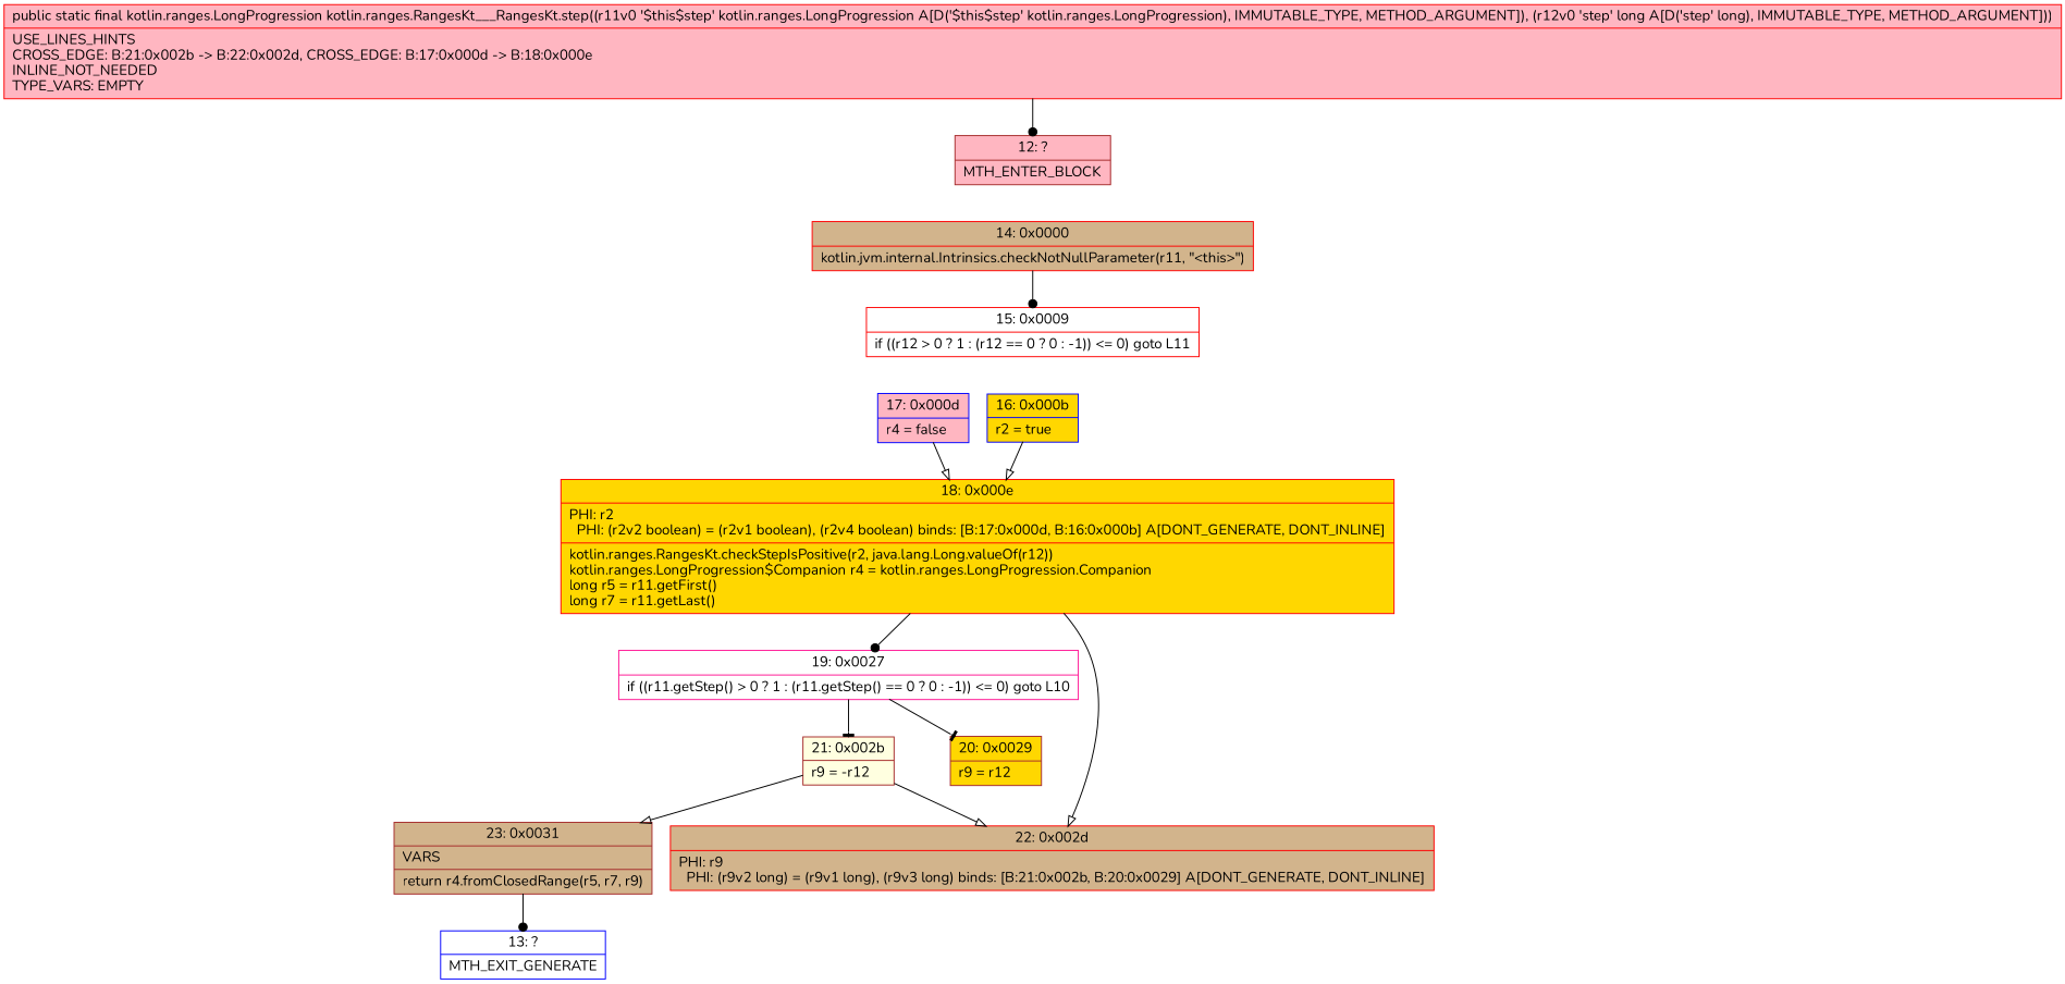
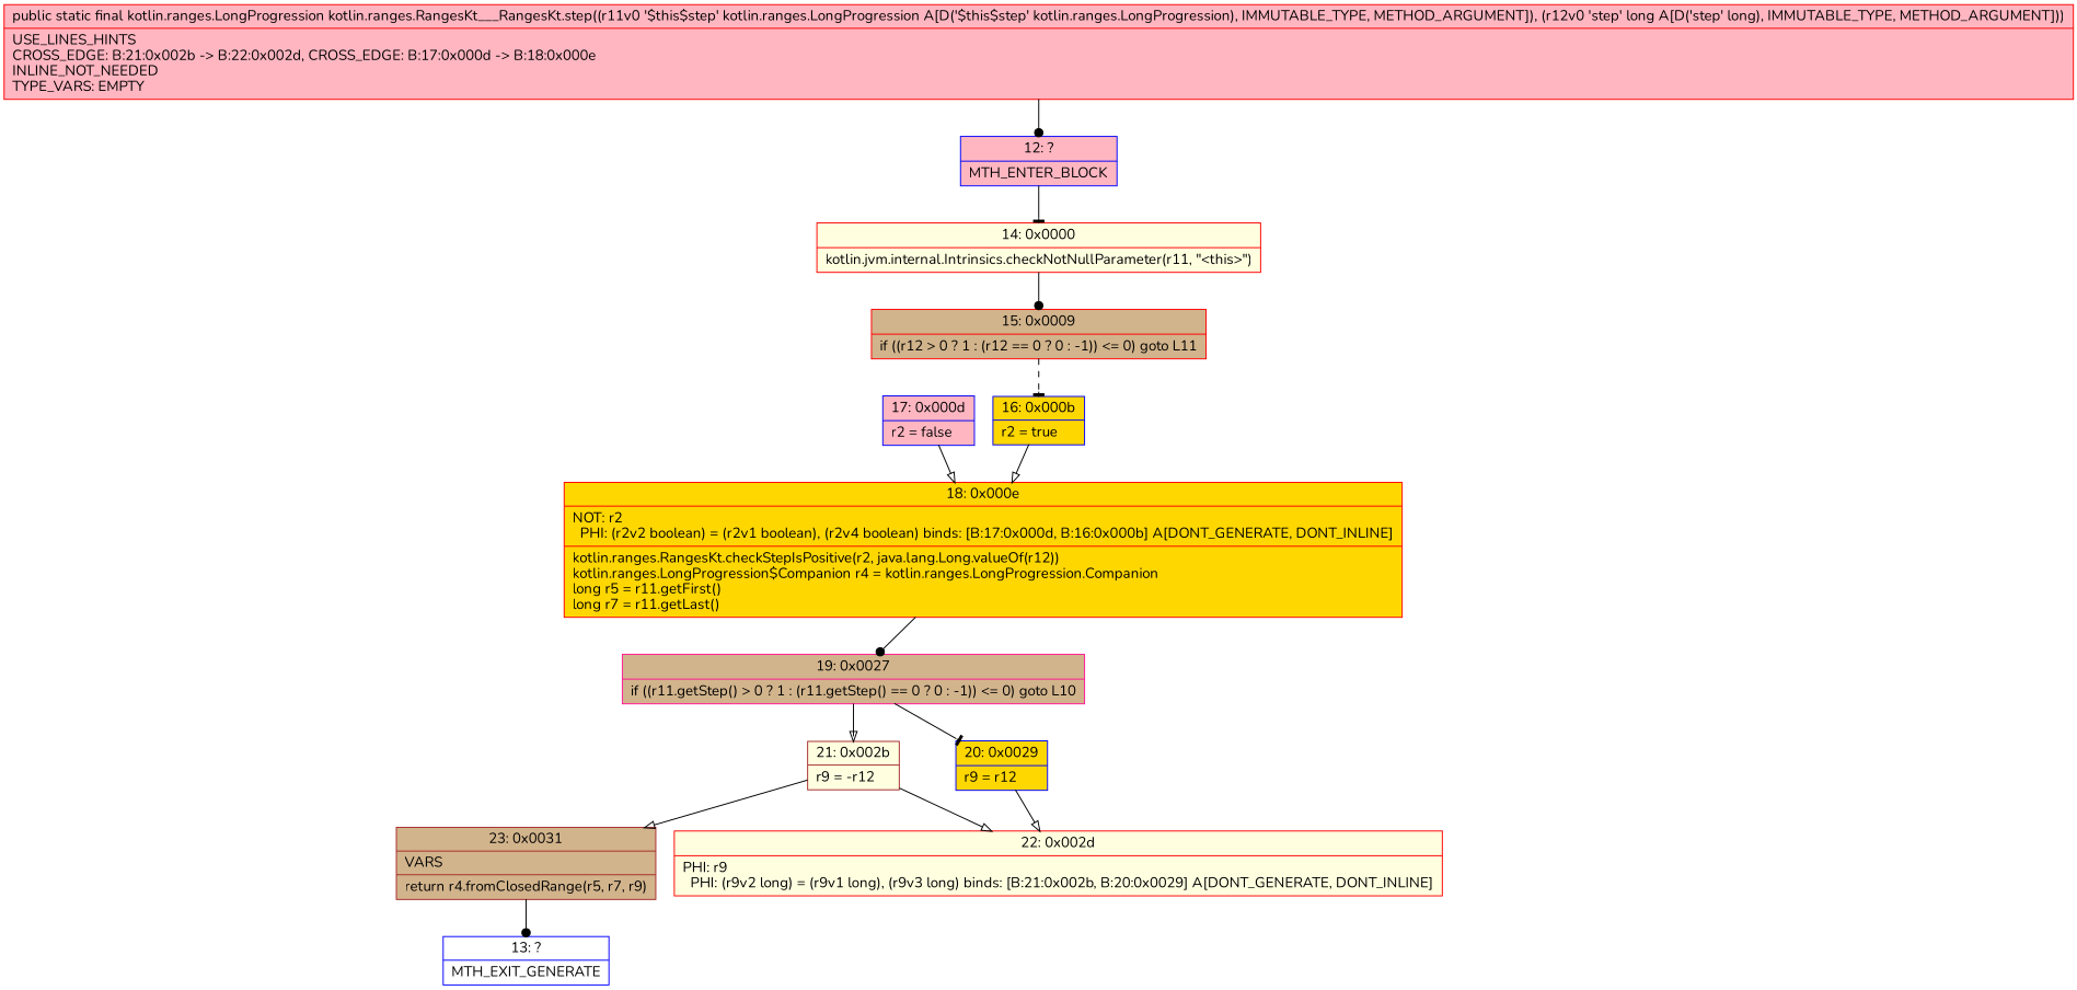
  digraph {
    fontname=Nunito
    node [color=red fillcolor=lightpink fontname=Nunito shape=record style=filled]
    edge [arrowhead=onormal fontname=Nunito]
-   n1 [color=brown label="{12\:\ ?|MTH_ENTER_BLOCK\l}"]
-   n2 [fillcolor=tan label="{14\:\ 0x0000|kotlin.jvm.internal.Intrinsics.checkNotNullParameter(r11, \"\<this\>\")\l}"]
-   n3 [fillcolor=white label="{15\:\ 0x0009|if ((r12 \> 0 ? 1 : (r12 == 0 ? 0 : \-1)) \<= 0) goto L11\l}"]
+   n1 [color=blue label="{12\:\ ?|MTH_ENTER_BLOCK\l}"]
+   n2 [fillcolor=lightyellow label="{14\:\ 0x0000|kotlin.jvm.internal.Intrinsics.checkNotNullParameter(r11, \"\<this\>\")\l}"]
+   n3 [fillcolor=tan label="{15\:\ 0x0009|if ((r12 \> 0 ? 1 : (r12 == 0 ? 0 : \-1)) \<= 0) goto L11\l}"]
    n4 [color=blue fillcolor=gold label="{16\:\ 0x000b|r2 = true\l}"]
-   n5 [fillcolor=gold label="{18\:\ 0x000e|PHI: r2 \l  PHI: (r2v2 boolean) = (r2v1 boolean), (r2v4 boolean) binds: [B:17:0x000d, B:16:0x000b] A[DONT_GENERATE, DONT_INLINE]\l|kotlin.ranges.RangesKt.checkStepIsPositive(r2, java.lang.Long.valueOf(r12))\lkotlin.ranges.LongProgression$Companion r4 = kotlin.ranges.LongProgression.Companion\llong r5 = r11.getFirst()\llong r7 = r11.getLast()\l}"]
-   n6 [color=blue label="{17\:\ 0x000d|r4 = false\l}"]
-   n7 [color=deeppink fillcolor=white label="{19\:\ 0x0027|if ((r11.getStep() \> 0 ? 1 : (r11.getStep() == 0 ? 0 : \-1)) \<= 0) goto L10\l}"]
-   n8 [color=brown fillcolor=gold label="{20\:\ 0x0029|r9 = r12\l}"]
+   n5 [fillcolor=gold label="{18\:\ 0x000e|NOT: r2 \l  PHI: (r2v2 boolean) = (r2v1 boolean), (r2v4 boolean) binds: [B:17:0x000d, B:16:0x000b] A[DONT_GENERATE, DONT_INLINE]\l|kotlin.ranges.RangesKt.checkStepIsPositive(r2, java.lang.Long.valueOf(r12))\lkotlin.ranges.LongProgression$Companion r4 = kotlin.ranges.LongProgression.Companion\llong r5 = r11.getFirst()\llong r7 = r11.getLast()\l}"]
+   n6 [color=blue label="{17\:\ 0x000d|r2 = false\l}"]
+   n7 [color=deeppink fillcolor=tan label="{19\:\ 0x0027|if ((r11.getStep() \> 0 ? 1 : (r11.getStep() == 0 ? 0 : \-1)) \<= 0) goto L10\l}"]
+   n8 [color=blue fillcolor=gold label="{20\:\ 0x0029|r9 = r12\l}"]
    n9 [color=brown fillcolor=lightyellow label="{21\:\ 0x002b|r9 = \-r12\l}"]
-   n10 [fillcolor=tan label="{22\:\ 0x002d|PHI: r9 \l  PHI: (r9v2 long) = (r9v1 long), (r9v3 long) binds: [B:21:0x002b, B:20:0x0029] A[DONT_GENERATE, DONT_INLINE]\l}"]
+   n10 [fillcolor=lightyellow label="{22\:\ 0x002d|PHI: r9 \l  PHI: (r9v2 long) = (r9v1 long), (r9v3 long) binds: [B:21:0x002b, B:20:0x0029] A[DONT_GENERATE, DONT_INLINE]\l}"]
    n11 [color=brown fillcolor=tan label="{23\:\ 0x0031|VARS\l|return r4.fromClosedRange(r5, r7, r9)\l}"]
    n12 [color=blue fillcolor=white label="{13\:\ ?|MTH_EXIT_GENERATE\l}"]
    n13 [label="{public static final kotlin.ranges.LongProgression kotlin.ranges.RangesKt___RangesKt.step((r11v0 '$this$step' kotlin.ranges.LongProgression A[D('$this$step' kotlin.ranges.LongProgression), IMMUTABLE_TYPE, METHOD_ARGUMENT]), (r12v0 'step' long A[D('step' long), IMMUTABLE_TYPE, METHOD_ARGUMENT]))  | USE_LINES_HINTS\lCROSS_EDGE: B:21:0x002b \-\> B:22:0x002d, CROSS_EDGE: B:17:0x000d \-\> B:18:0x000e\lINLINE_NOT_NEEDED\lTYPE_VARS: EMPTY\l}"]
+   n1 -> n2 [arrowhead=tee]
    n2 -> n3 [arrowhead=dot]
+   n3 -> n4 [arrowhead=tee style=dashed]
    n4 -> n5
    n5 -> n7 [arrowhead=dot]
    n6 -> n5
    n7 -> n8 [arrowhead=tee style=solid]
-   n7 -> n9 [arrowhead=tee]
-   n5 -> n10
+   n7 -> n9
+   n8 -> n10
    n9 -> n10
    n9 -> n11
    n11 -> n12 [arrowhead=dot]
    n13 -> n1 [arrowhead=dot]
  }
